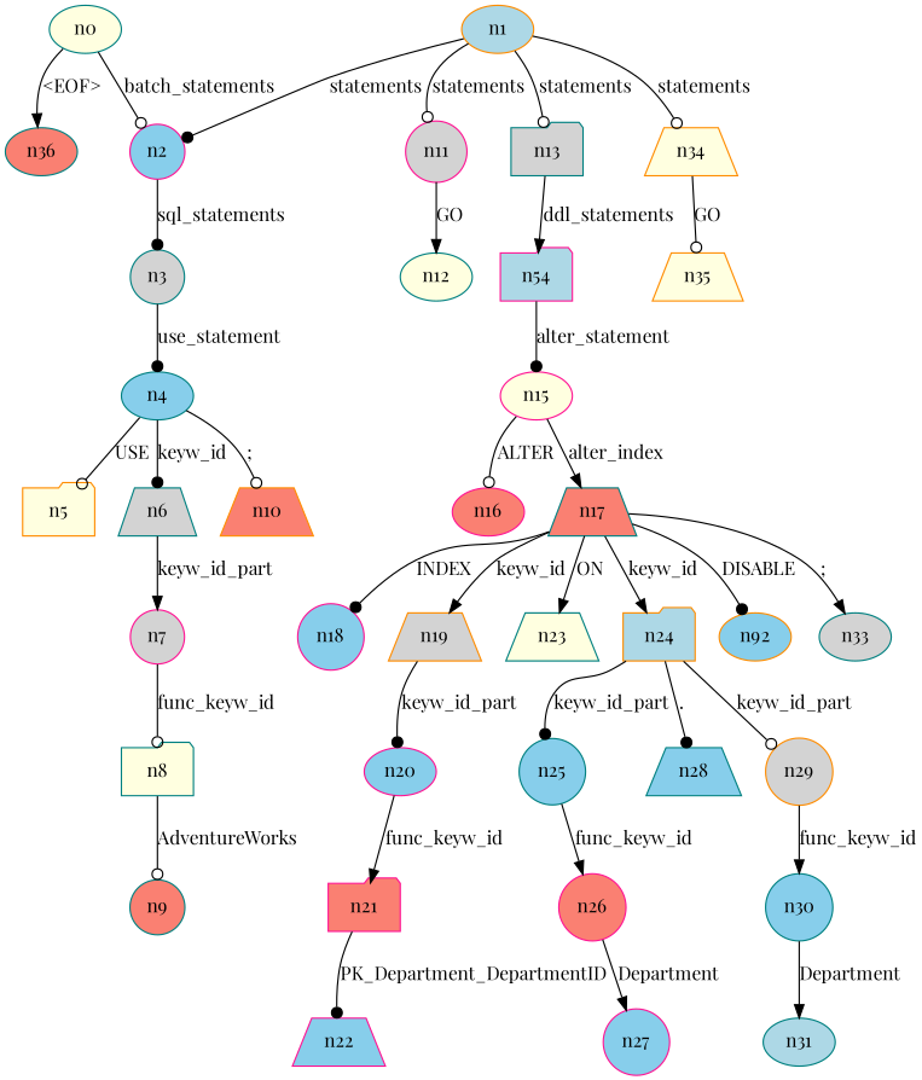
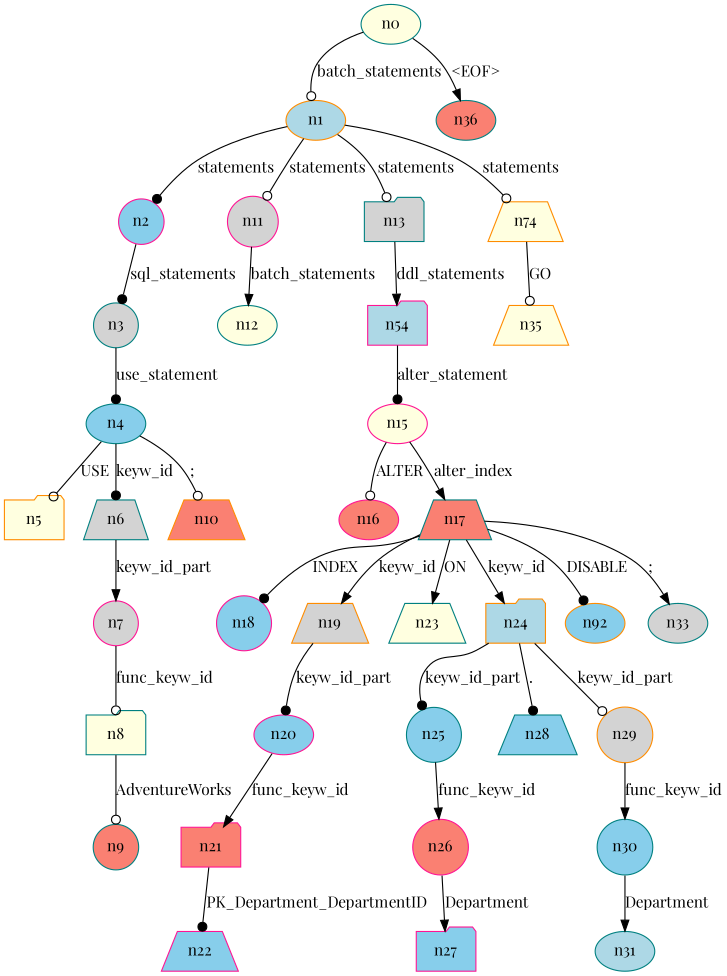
  digraph {
    fontname="Playfair Display"
    node [color=teal fillcolor=skyblue fontname="Playfair Display" shape=ellipse style=filled]
    edge [arrowhead=normal fontname="Playfair Display"]
    n0 [fillcolor=lightyellow]
    n1 [color=darkorange fillcolor=lightblue]
    n36 [fillcolor=salmon]
    n2 [color=deeppink shape=circle]
    n11 [color=deeppink fillcolor=lightgrey shape=circle]
    n13 [fillcolor=lightgrey shape=folder]
-   n34 [color=darkorange fillcolor=lightyellow shape=trapezium]
+   n34 [color=darkorange fillcolor=lightyellow shape=trapezium label=n74]
    n3 [fillcolor=lightgrey shape=circle]
    n12 [fillcolor=lightyellow]
    n14 [color=deeppink fillcolor=lightblue label=n54 shape=folder]
    n35 [color=darkorange fillcolor=lightyellow shape=trapezium]
    n4
    n5 [color=darkorange fillcolor=lightyellow shape=folder]
    n6 [fillcolor=lightgrey shape=trapezium]
    n10 [color=darkorange fillcolor=salmon shape=trapezium]
    n7 [color=deeppink fillcolor=lightgrey shape=circle]
    n8 [fillcolor=lightyellow shape=folder]
    n9 [fillcolor=salmon shape=circle]
    n15 [color=deeppink fillcolor=lightyellow]
    n16 [color=deeppink fillcolor=salmon]
    n17 [fillcolor=salmon shape=trapezium]
    n18 [color=deeppink shape=circle]
    n19 [color=darkorange fillcolor=lightgrey shape=trapezium]
    n23 [fillcolor=lightyellow shape=trapezium]
    n24 [color=darkorange fillcolor=lightblue shape=folder]
    n32 [color=darkorange label=n92]
    n33 [fillcolor=lightgrey]
    n20 [color=deeppink]
    n25 [shape=circle]
    n28 [shape=trapezium]
    n29 [color=darkorange fillcolor=lightgrey shape=circle]
    n21 [color=deeppink fillcolor=salmon shape=folder]
    n22 [color=deeppink shape=trapezium]
    n26 [color=deeppink fillcolor=salmon shape=circle]
    n30 [shape=circle]
-   n27 [color=deeppink shape=circle]
+   n27 [color=deeppink shape=folder]
    n31 [fillcolor=lightblue]
-   n0 -> n2 [arrowhead=odot label=batch_statements]
+   n0 -> n1 [arrowhead=odot label=batch_statements]
    n0 -> n36 [label="<EOF>"]
    n1 -> n2 [arrowhead=dot label=statements]
    n1 -> n11 [arrowhead=odot label=statements]
    n1 -> n13 [arrowhead=odot label=statements]
    n1 -> n34 [arrowhead=odot label=statements]
    n2 -> n3 [arrowhead=dot label=sql_statements]
-   n11 -> n12 [label=GO]
+   n11 -> n12 [label=batch_statements]
    n13 -> n14 [label=ddl_statements]
    n34 -> n35 [arrowhead=odot label=GO]
    n3 -> n4 [arrowhead=dot label=use_statement]
    n14 -> n15 [arrowhead=dot label=alter_statement]
    n4 -> n5 [arrowhead=odot label=USE]
    n4 -> n6 [arrowhead=dot label=keyw_id]
    n4 -> n10 [arrowhead=odot label=";"]
    n6 -> n7 [label=keyw_id_part]
    n7 -> n8 [arrowhead=odot label=func_keyw_id]
    n8 -> n9 [arrowhead=odot label=AdventureWorks]
    n15 -> n16 [arrowhead=odot label=ALTER]
    n15 -> n17 [label=alter_index]
    n17 -> n18 [arrowhead=dot label=INDEX]
    n17 -> n19 [label=keyw_id]
    n17 -> n23 [label=ON]
    n17 -> n24 [label=keyw_id]
    n17 -> n32 [arrowhead=dot label=DISABLE]
    n17 -> n33 [label=";"]
    n19 -> n20 [arrowhead=dot label=keyw_id_part]
    n24 -> n25 [arrowhead=dot label=keyw_id_part]
    n24 -> n28 [arrowhead=dot label="."]
    n24 -> n29 [arrowhead=odot label=keyw_id_part]
    n20 -> n21 [label=func_keyw_id]
    n25 -> n26 [label=func_keyw_id]
    n29 -> n30 [label=func_keyw_id]
    n21 -> n22 [arrowhead=dot label=PK_Department_DepartmentID]
    n26 -> n27 [label=Department]
    n30 -> n31 [label=Department]
  }
